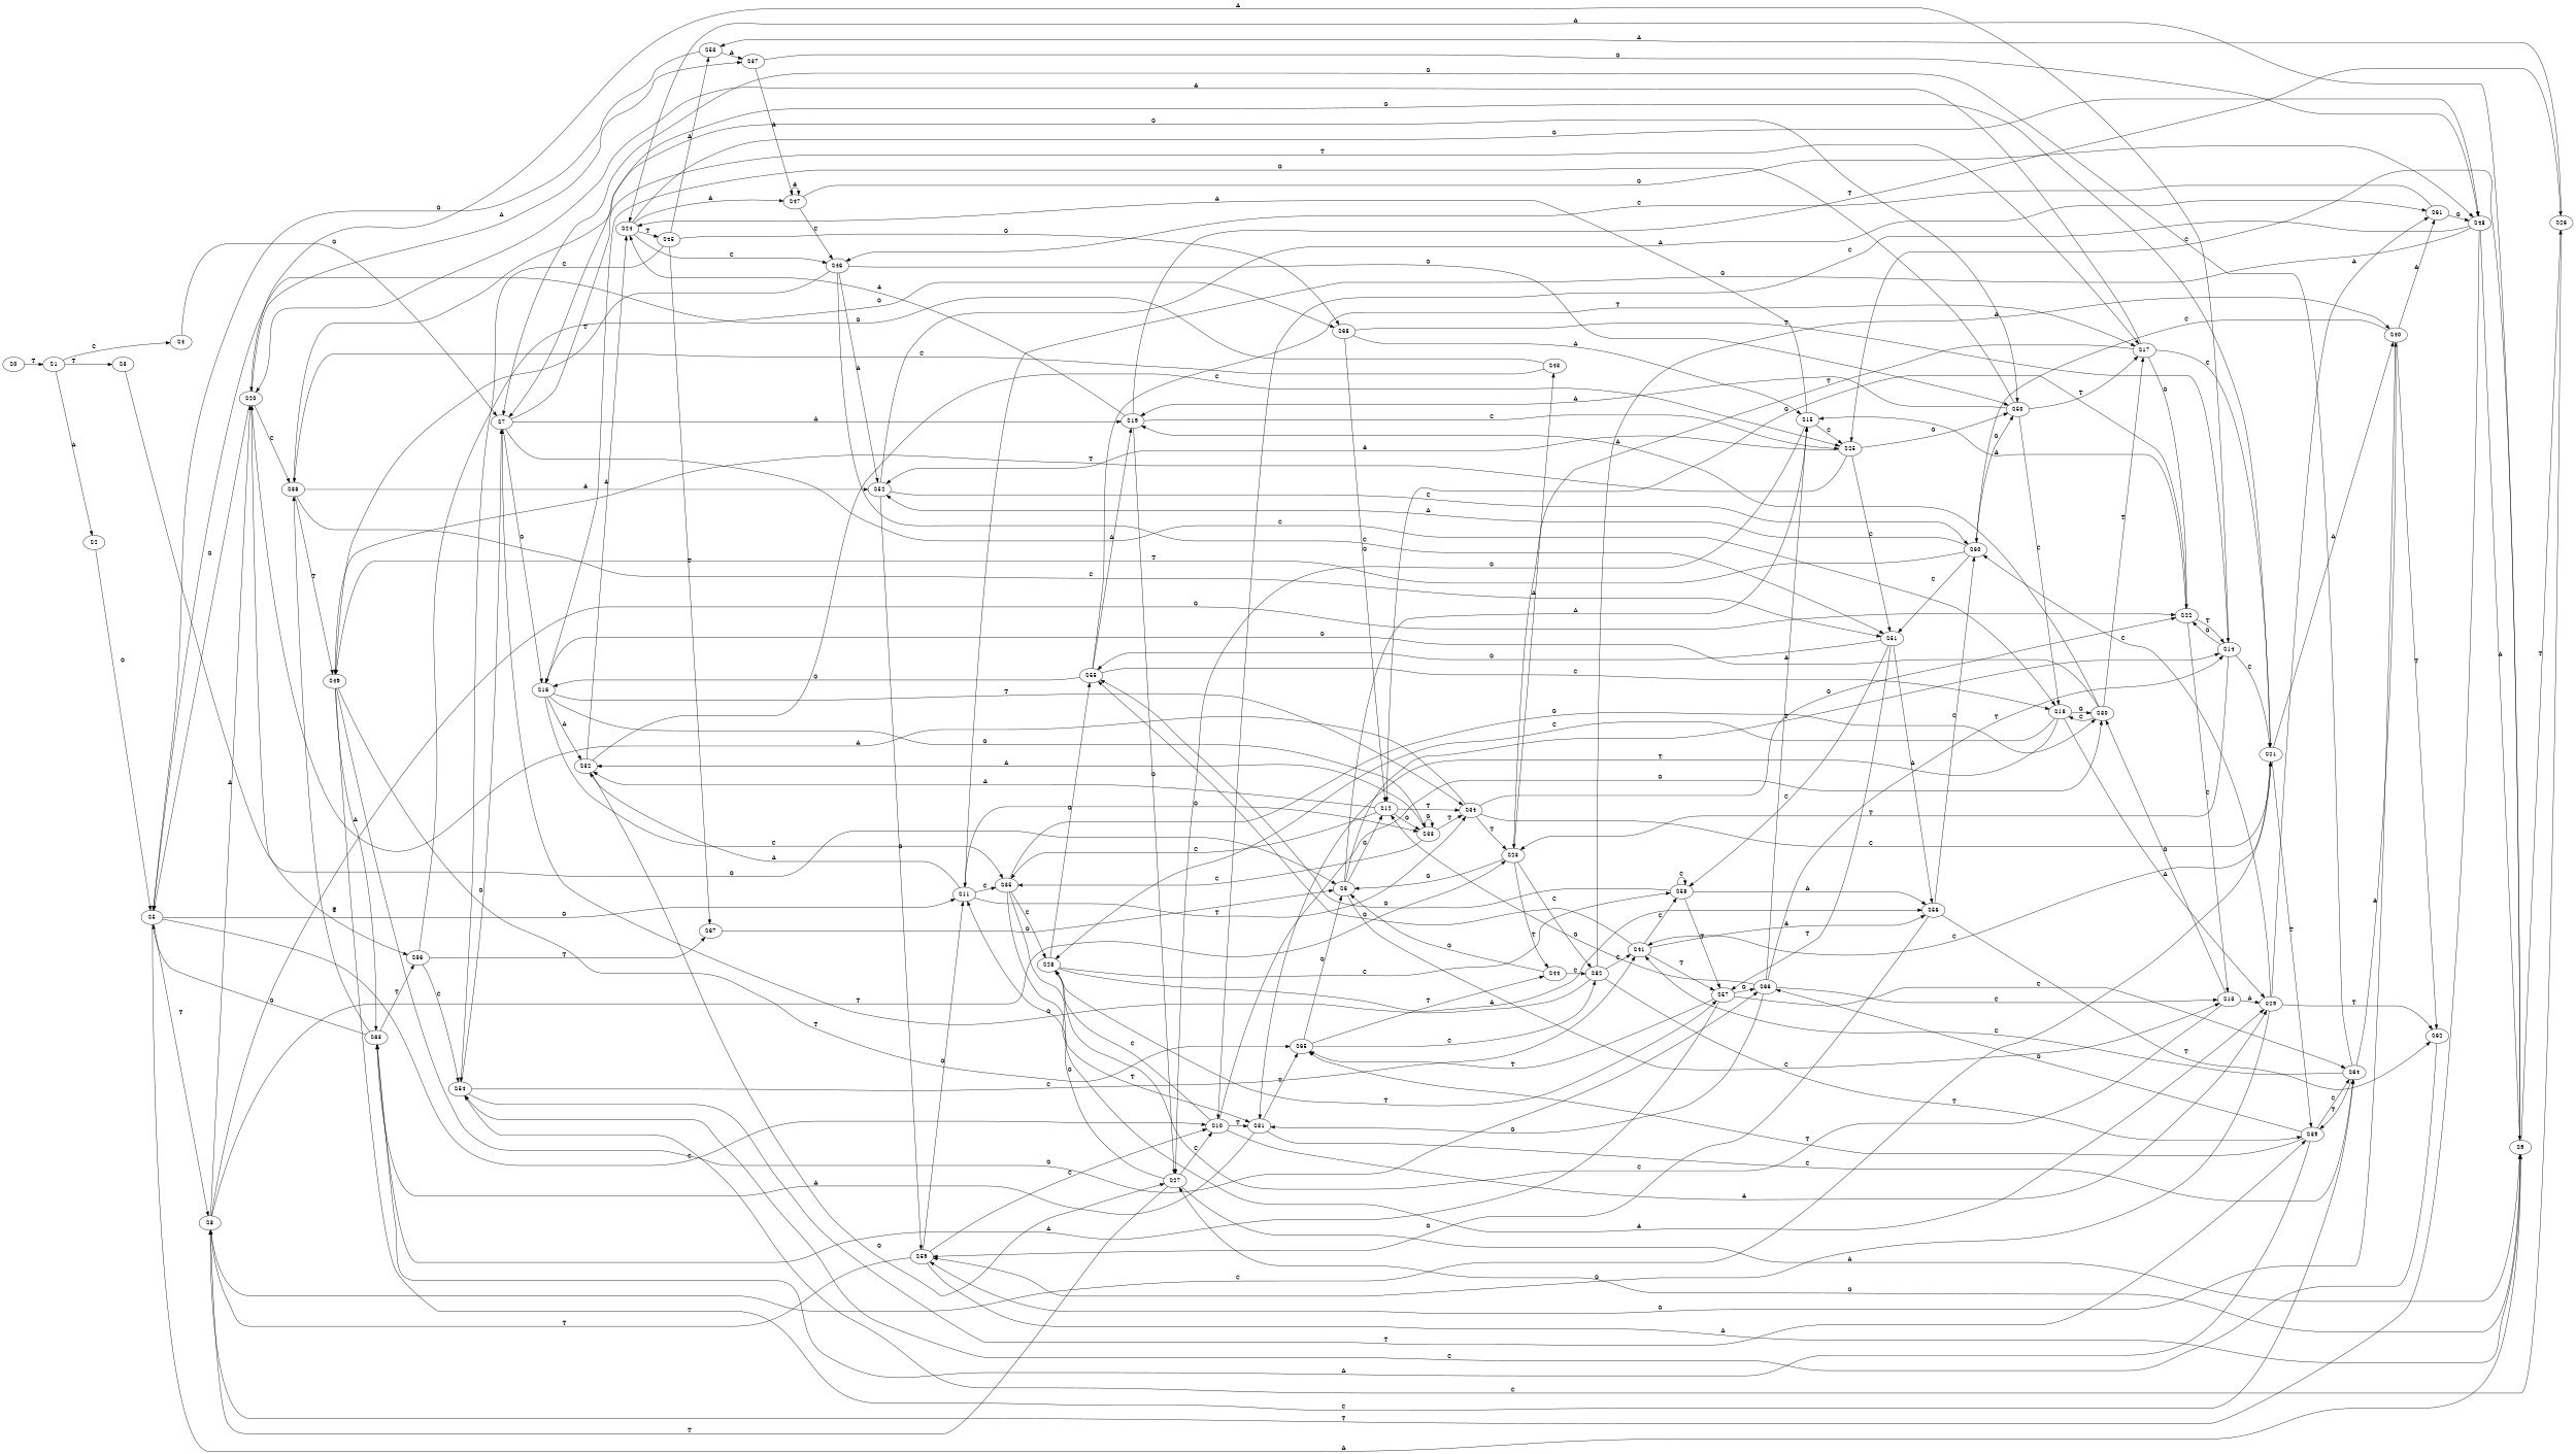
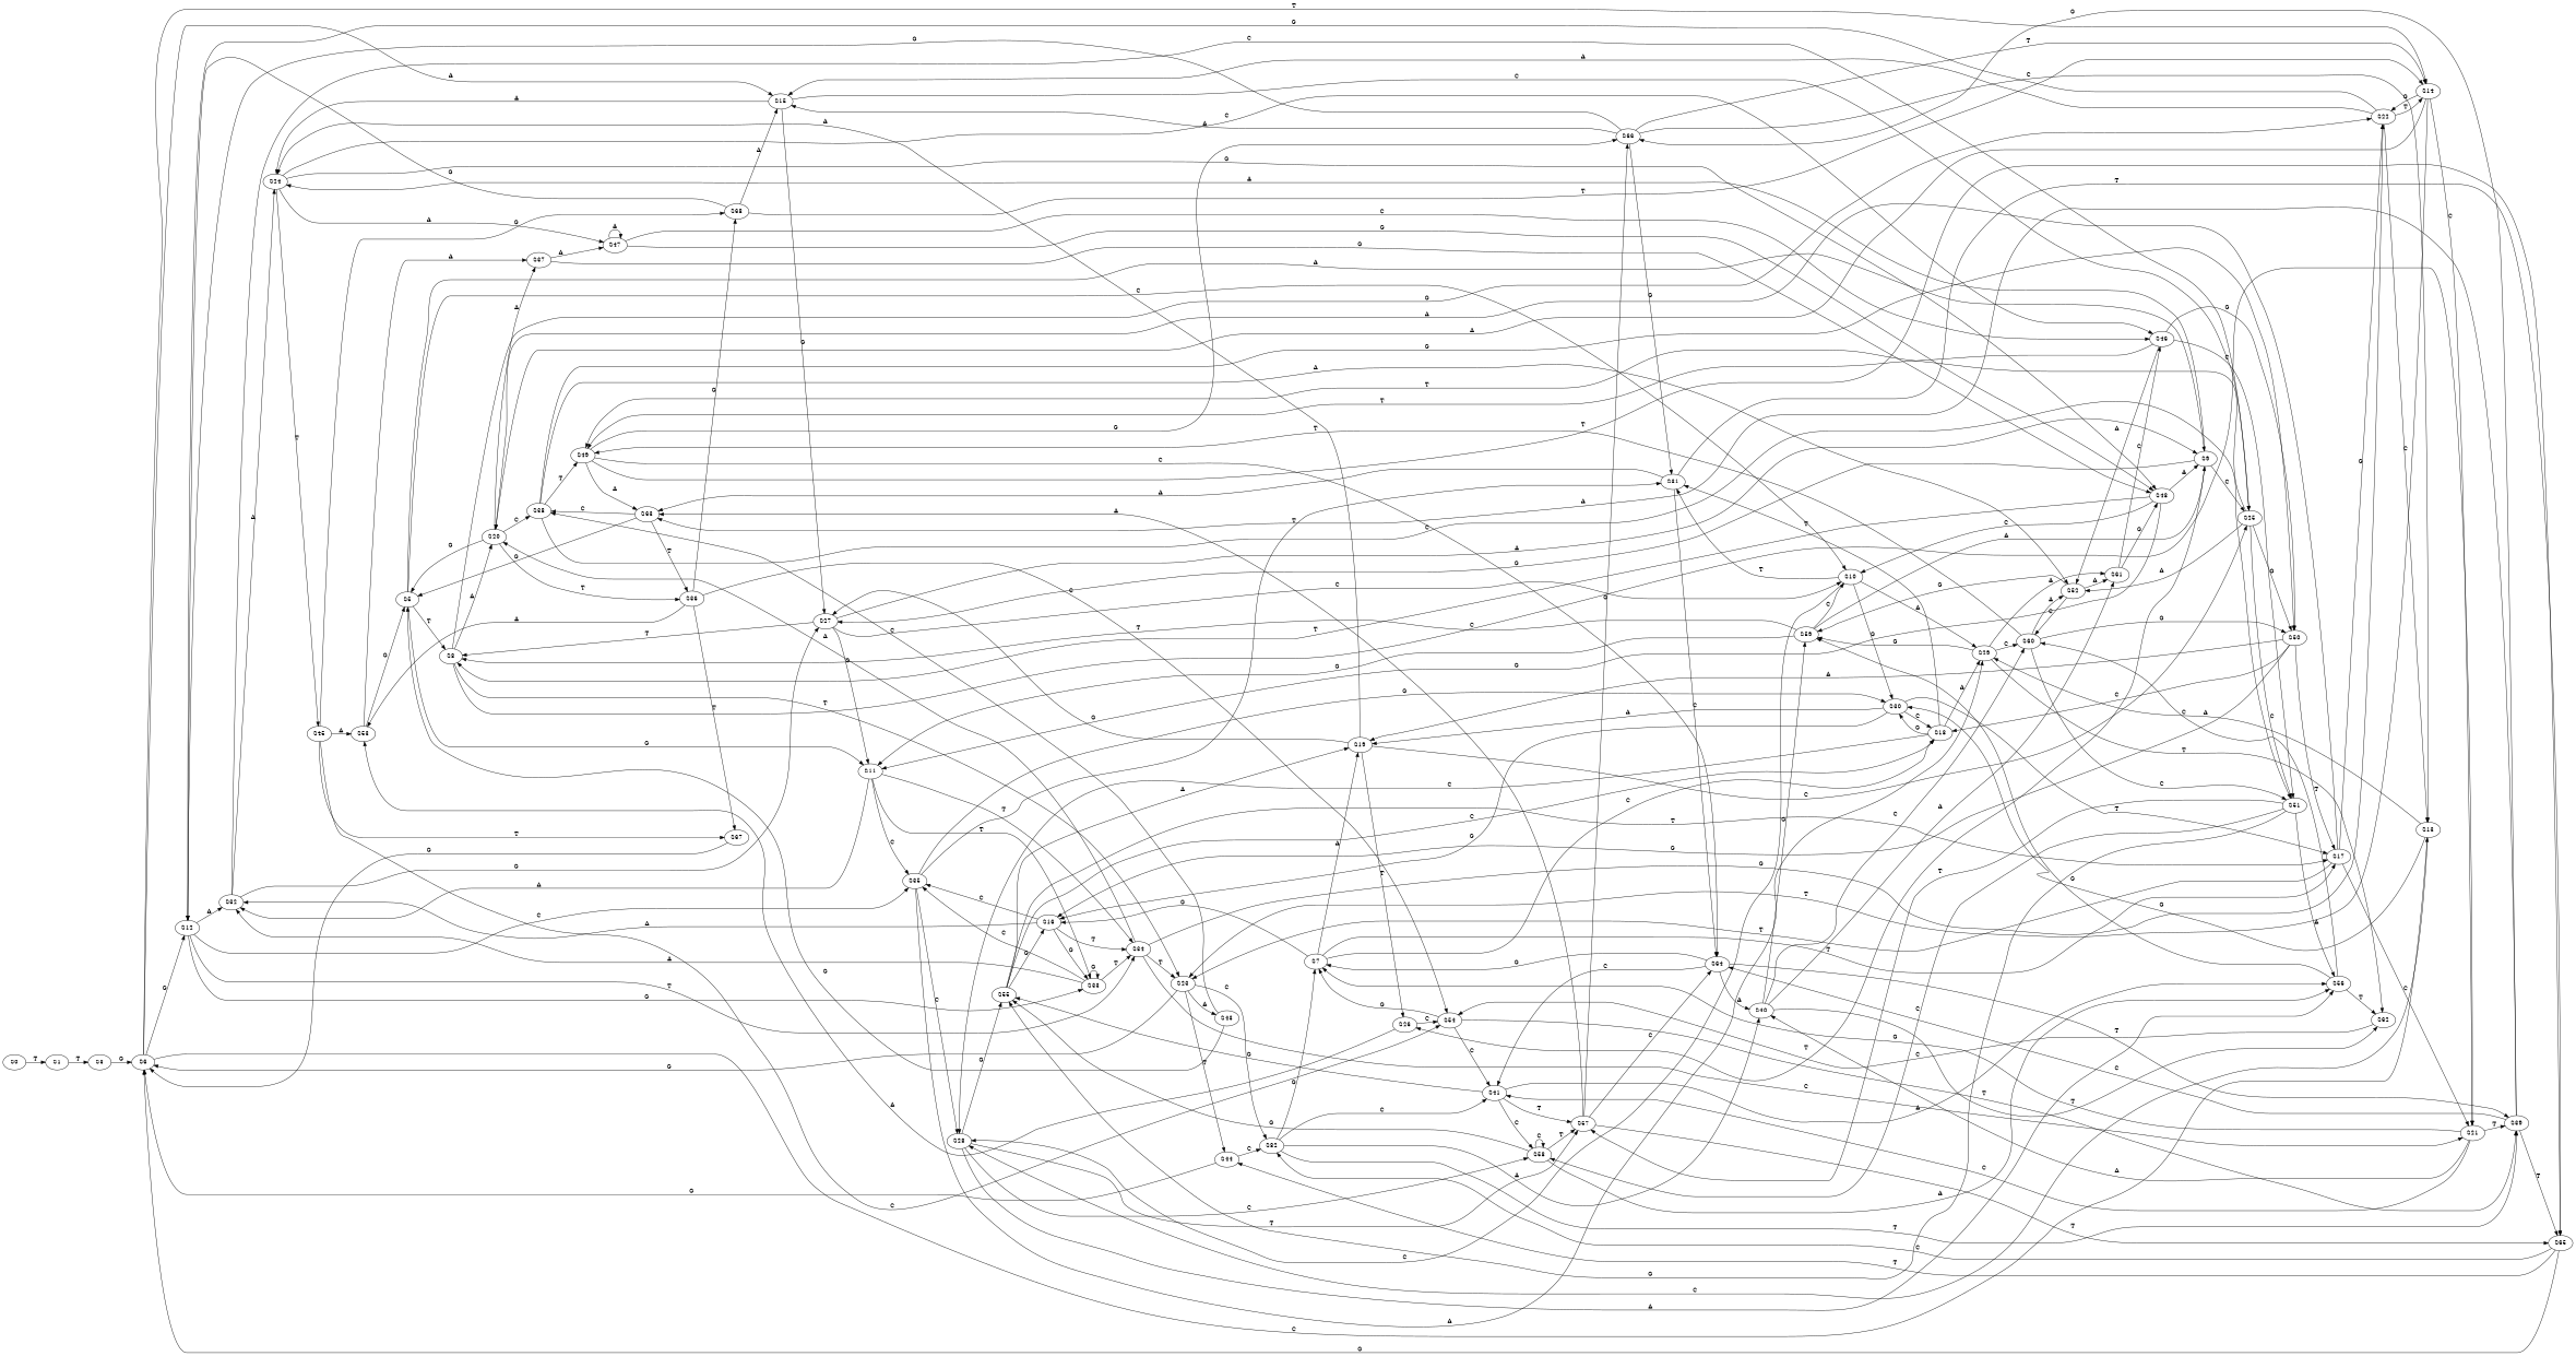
  strict digraph {
    rankdir=LR
    S0
    S1
-   S2
    S3
-   S4
    S5
    S6
    S7
    S8
    S9
    S10
    S11
    S12
    S13
    S14
    S15
    S16
    S17
    S18
    S19
    S20
    S21
    S22
    S23
    S24
    S25
    S26
    S27
    S28
    S29
    S30
    S31
    S32
    S33
    S34
    S35
    S36
    S37
    S38
    S39
    S40
    S41
    n43 [label=S82]
    S43
    S44
    S45
    S46
    S47
    S48
    S49
    S50
    S51
    S52
    S53
    S54
    S55
    S56
    S57
    S58
    S59
    S60
    S61
    S62
    S63
    S64
    S65
    S67
    S68
    S66
    S0 -> S1 [label=T]
-   S1 -> S2 [label=A]
    S1 -> S3 [label=T]
-   S1 -> S4 [label=C]
-   S2 -> S5 [label=G]
    S3 -> S6 [label=G]
-   S4 -> S7 [label=G]
    S5 -> S8 [label=T]
    S5 -> S9 [label=A]
    S5 -> S10 [label=C]
    S5 -> S11 [label=G]
    S6 -> S12 [label=G]
    S6 -> S13 [label=C]
    S6 -> S14 [label=T]
    S6 -> S15 [label=A]
    S7 -> S16 [label=G]
    S7 -> S17 [label=T]
    S7 -> S18 [label=C]
    S7 -> S19 [label=A]
    S8 -> S20 [label=A]
    S8 -> S21 [label=C]
    S8 -> S22 [label=G]
    S8 -> S23 [label=T]
    S9 -> S24 [label=A]
    S9 -> S25 [label=C]
    S9 -> S26 [label=T]
    S9 -> S27 [label=G]
    S10 -> S28 [label=C]
    S10 -> S29 [label=A]
    S10 -> S30 [label=G]
    S10 -> S31 [label=T]
    S11 -> S32 [label=A]
-   S11 -> S33 [label=G]
+   S11 -> S33 [label=T]
    S11 -> S34 [label=T]
    S11 -> S35 [label=C]
    S12 -> S32 [label=A]
    S12 -> S33 [label=G]
    S12 -> S34 [label=T]
    S12 -> S35 [label=C]
    S13 -> S28 [label=C]
    S13 -> S29 [label=A]
    S13 -> S30 [label=G]
    S14 -> S20 [label=A]
    S14 -> S21 [label=C]
    S14 -> S22 [label=G]
    S14 -> S23 [label=T]
    S15 -> S24 [label=A]
    S15 -> S25 [label=C]
    S15 -> S27 [label=G]
    S16 -> S32 [label=A]
    S16 -> S33 [label=G]
    S16 -> S34 [label=T]
    S16 -> S35 [label=C]
    S17 -> S20 [label=A]
    S17 -> S21 [label=C]
    S17 -> S22 [label=G]
    S17 -> S23 [label=T]
    S18 -> S28 [label=C]
    S18 -> S29 [label=A]
    S18 -> S30 [label=G]
    S18 -> S31 [label=T]
    S19 -> S24 [label=A]
    S19 -> S25 [label=C]
    S19 -> S26 [label=T]
    S19 -> S27 [label=G]
    S20 -> S5 [label=G]
    S20 -> S36 [label=T]
    S20 -> S37 [label=A]
    S20 -> S38 [label=C]
    S21 -> S7 [label=G]
    S21 -> S39 [label=T]
    S21 -> S40 [label=A]
    S21 -> S41 [label=C]
    S22 -> S12 [label=G]
    S22 -> S13 [label=C]
    S22 -> S14 [label=T]
    S22 -> S15 [label=A]
    S23 -> S6 [label=G]
    S23 -> n43 [label=C]
    S23 -> S43 [label=A]
    S23 -> S44 [label=T]
    S24 -> S45 [label=T]
    S24 -> S46 [label=C]
    S24 -> S47 [label=A]
    S24 -> S48 [label=G]
    S25 -> S49 [label=T]
    S25 -> S50 [label=G]
    S25 -> S51 [label=C]
    S25 -> S52 [label=A]
    S26 -> S53 [label=A]
    S26 -> S54 [label=C]
    S27 -> S8 [label=T]
    S27 -> S9 [label=A]
    S27 -> S10 [label=C]
    S27 -> S11 [label=G]
    S28 -> S55 [label=G]
    S28 -> S56 [label=A]
    S28 -> S57 [label=T]
    S28 -> S58 [label=C]
    S29 -> S59 [label=G]
    S29 -> S60 [label=C]
    S29 -> S61 [label=A]
    S29 -> S62 [label=T]
    S30 -> S16 [label=G]
    S30 -> S17 [label=T]
    S30 -> S18 [label=C]
    S30 -> S19 [label=A]
    S31 -> S63 [label=A]
    S31 -> S64 [label=C]
    S31 -> S65 [label=T]
    S32 -> S24 [label=A]
    S32 -> S25 [label=C]
    S32 -> S27 [label=G]
    S33 -> S32 [label=A]
    S33 -> S33 [label=G]
    S33 -> S34 [label=T]
    S33 -> S35 [label=C]
    S34 -> S20 [label=A]
    S34 -> S21 [label=C]
    S34 -> S22 [label=G]
    S34 -> S23 [label=T]
    S35 -> S28 [label=C]
    S35 -> S29 [label=A]
    S35 -> S30 [label=G]
    S35 -> S31 [label=T]
+   S36 -> S53 [label=A]
    S36 -> S54 [label=C]
    S36 -> S67 [label=T]
    S36 -> S68 [label=G]
    S37 -> S47 [label=A]
    S37 -> S48 [label=G]
    S38 -> S49 [label=T]
    S38 -> S50 [label=G]
    S38 -> S51 [label=C]
    S38 -> S52 [label=A]
    S39 -> S63 [label=A]
    S39 -> S64 [label=C]
    S39 -> S65 [label=T]
    S39 -> S66 [label=G]
    S40 -> S59 [label=G]
    S40 -> S60 [label=C]
    S40 -> S61 [label=A]
    S40 -> S62 [label=T]
    S41 -> S55 [label=G]
    S41 -> S56 [label=A]
    S41 -> S57 [label=T]
    S41 -> S58 [label=C]
    n43 -> S7 [label=G]
    n43 -> S39 [label=T]
    n43 -> S40 [label=A]
    n43 -> S41 [label=C]
    S43 -> S5 [label=G]
    S43 -> S38 [label=C]
    S44 -> S6 [label=G]
    S44 -> n43 [label=C]
    S45 -> S53 [label=A]
    S45 -> S54 [label=C]
    S45 -> S67 [label=T]
    S45 -> S68 [label=G]
    S46 -> S49 [label=T]
    S46 -> S50 [label=G]
    S46 -> S51 [label=C]
    S46 -> S52 [label=A]
    S47 -> S46 [label=C]
    S47 -> S47 [label=A]
    S47 -> S48 [label=G]
    S48 -> S8 [label=T]
    S48 -> S9 [label=A]
    S48 -> S10 [label=C]
    S48 -> S11 [label=G]
    S49 -> S63 [label=A]
    S49 -> S64 [label=C]
    S49 -> S65 [label=T]
    S49 -> S66 [label=G]
    S50 -> S16 [label=G]
    S50 -> S17 [label=T]
    S50 -> S18 [label=C]
    S50 -> S19 [label=A]
    S51 -> S55 [label=G]
    S51 -> S56 [label=A]
    S51 -> S57 [label=T]
    S51 -> S58 [label=C]
    S52 -> S59 [label=G]
    S52 -> S60 [label=C]
    S52 -> S61 [label=A]
    S53 -> S5 [label=G]
    S53 -> S37 [label=A]
    S54 -> S7 [label=G]
    S54 -> S39 [label=T]
    S54 -> S41 [label=C]
    S55 -> S16 [label=G]
    S55 -> S17 [label=T]
    S55 -> S18 [label=C]
    S55 -> S19 [label=A]
    S56 -> S59 [label=G]
    S56 -> S60 [label=C]
    S56 -> S62 [label=T]
    S57 -> S63 [label=A]
    S57 -> S64 [label=C]
    S57 -> S65 [label=T]
    S57 -> S66 [label=G]
    S58 -> S55 [label=G]
    S58 -> S56 [label=A]
    S58 -> S57 [label=T]
    S58 -> S58 [label=C]
    S59 -> S8 [label=T]
    S59 -> S9 [label=A]
    S59 -> S10 [label=C]
    S59 -> S11 [label=G]
    S60 -> S49 [label=T]
    S60 -> S50 [label=G]
    S60 -> S51 [label=C]
    S60 -> S52 [label=A]
    S61 -> S46 [label=C]
    S61 -> S48 [label=G]
    S62 -> S54 [label=C]
    S63 -> S5 [label=G]
    S63 -> S36 [label=T]
    S63 -> S38 [label=C]
    S64 -> S7 [label=G]
    S64 -> S39 [label=T]
    S64 -> S40 [label=A]
    S64 -> S41 [label=C]
    S65 -> S6 [label=G]
    S65 -> n43 [label=C]
    S65 -> S44 [label=T]
    S67 -> S6 [label=G]
    S68 -> S12 [label=G]
    S68 -> S14 [label=T]
    S68 -> S15 [label=A]
    S66 -> S12 [label=G]
    S66 -> S13 [label=C]
    S66 -> S14 [label=T]
    S66 -> S15 [label=A]
    S66 -> S31 [label=G]
  }
